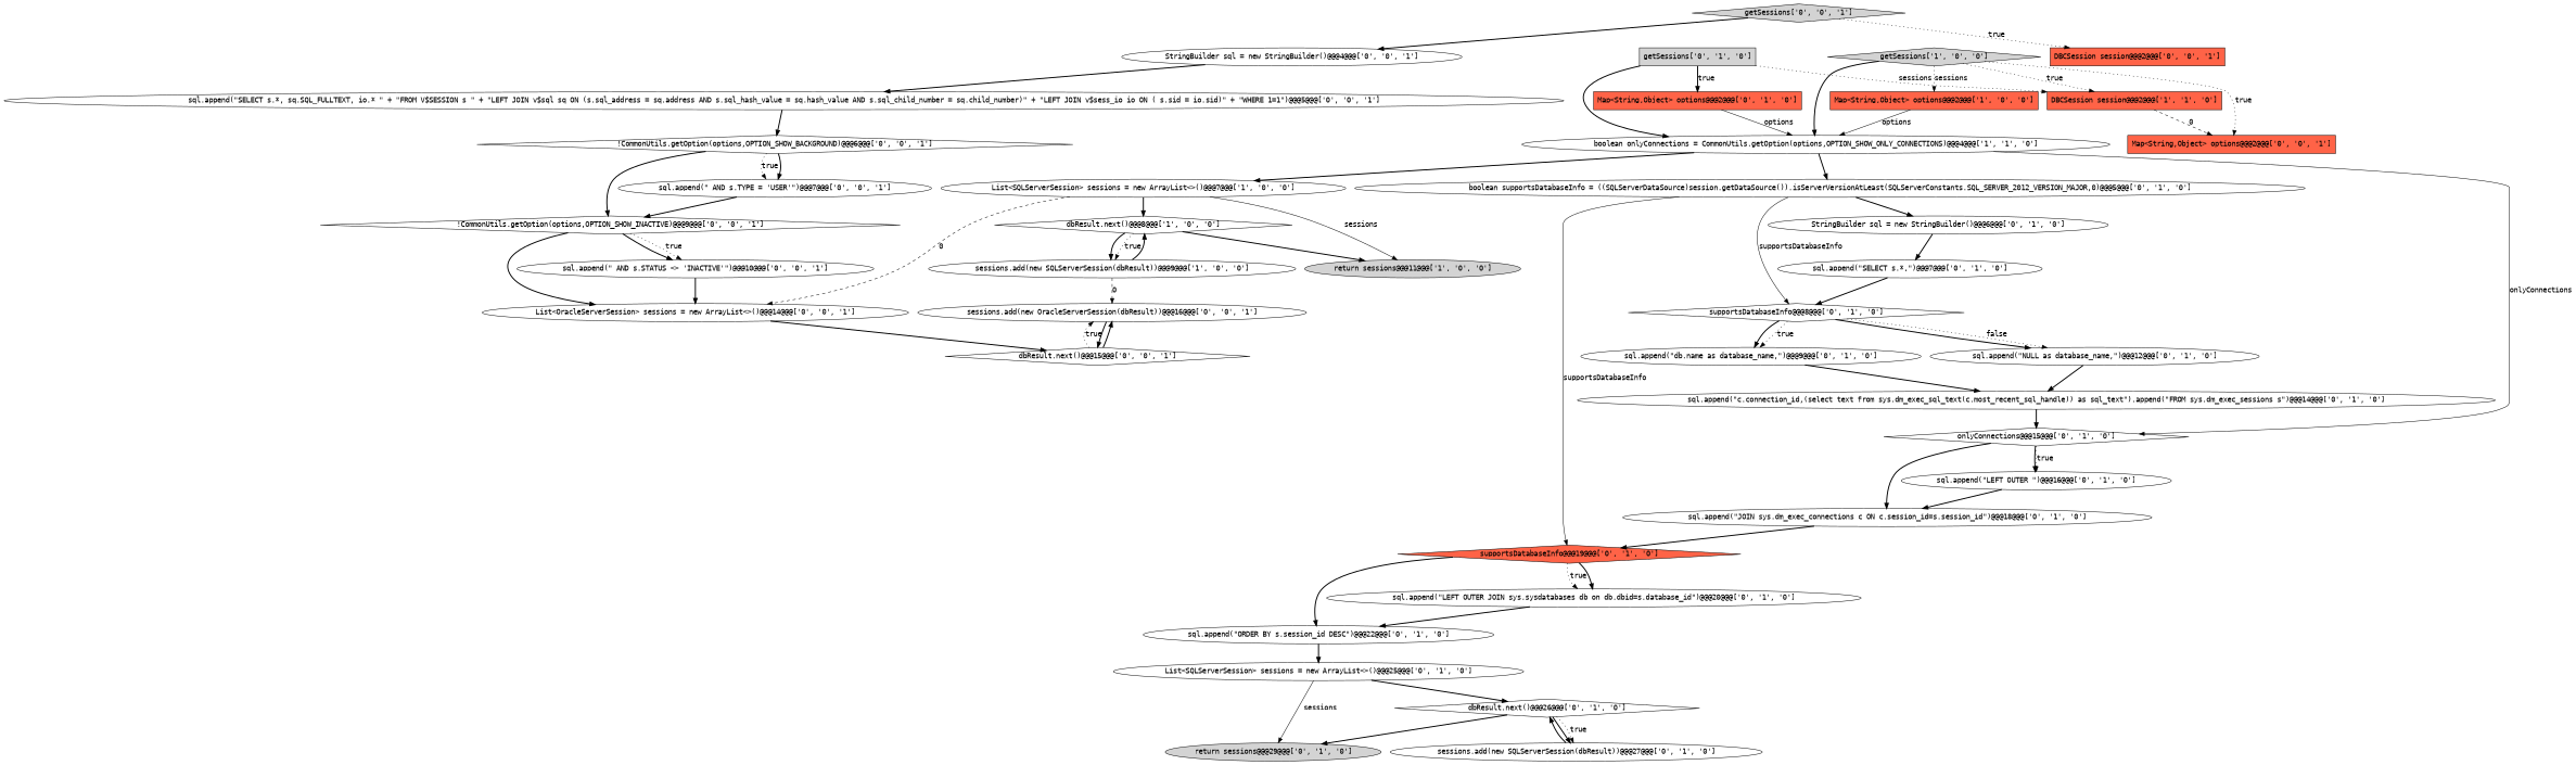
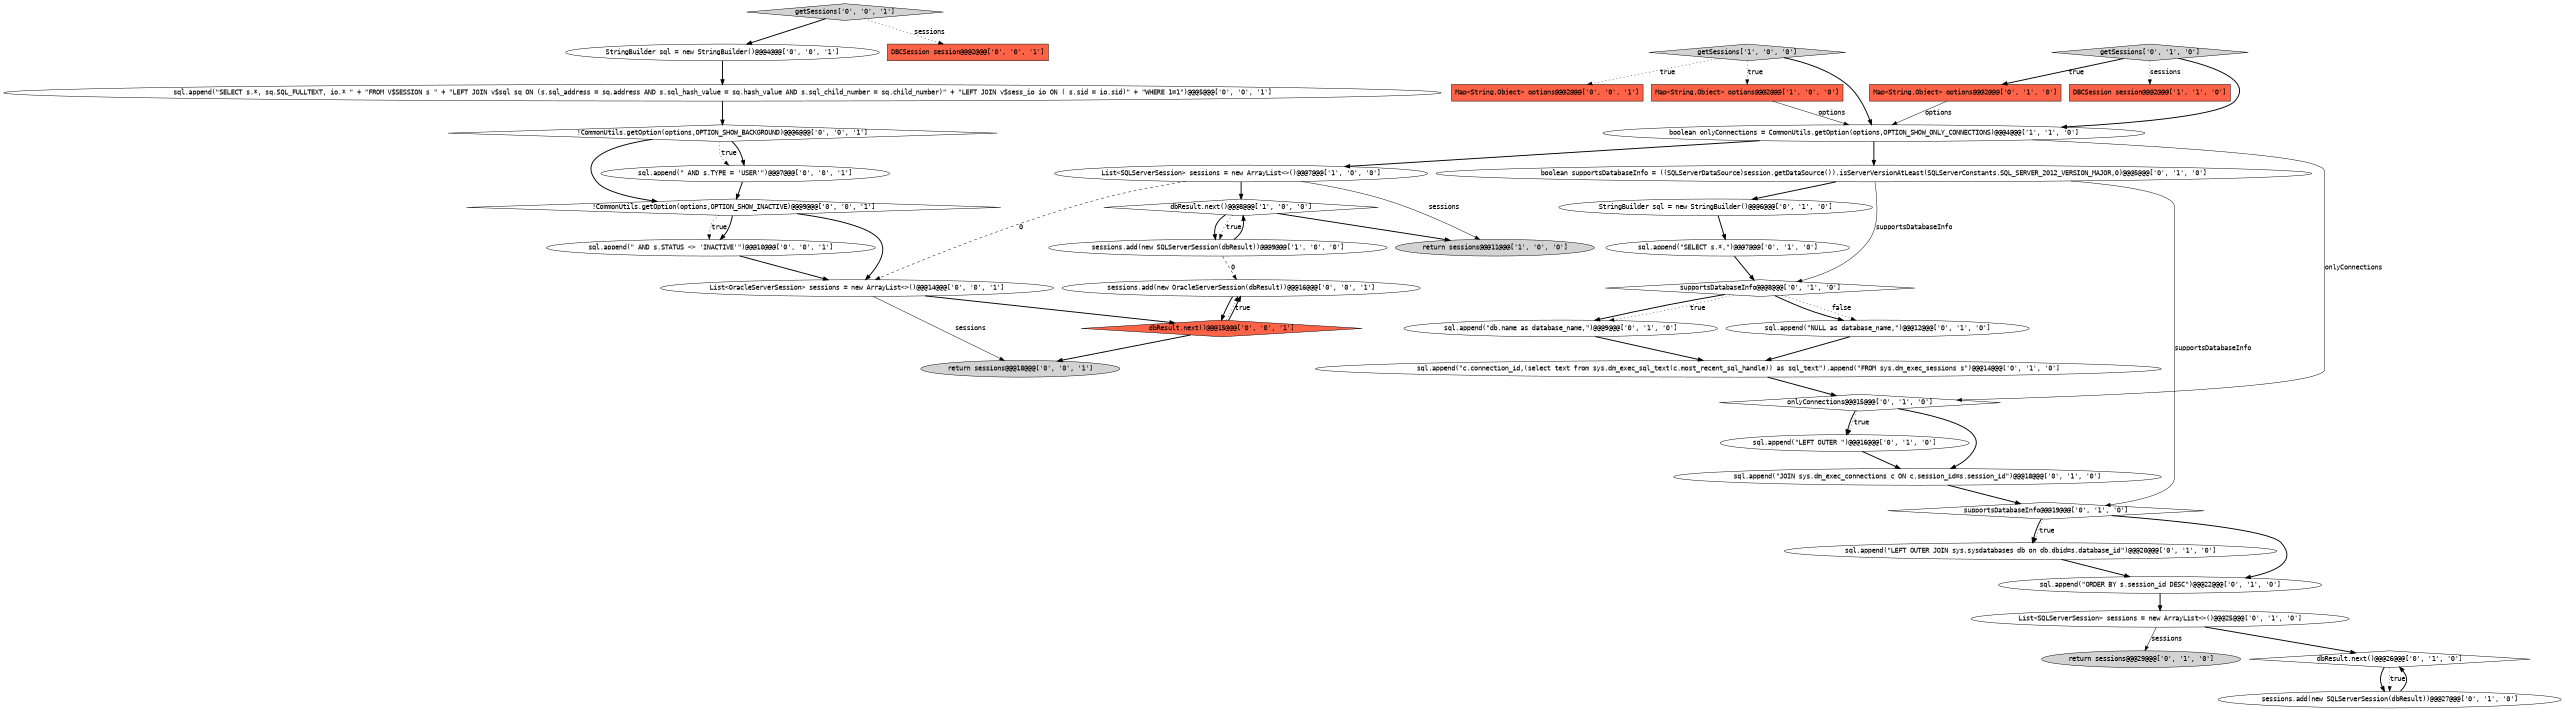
  digraph {
    fontname="DejaVu Sans Mono"
    node [fillcolor=white fontname="DejaVu Sans Mono" shape=ellipse style=filled]
    edge [fontname="DejaVu Sans Mono" style=bold]
    n1 [label="boolean onlyConnections = CommonUtils.getOption(options,OPTION_SHOW_ONLY_CONNECTIONS)@@@4@@@['1', '1', '0']"]
    n2 [label="List<SQLServerSession> sessions = new ArrayList<>()@@@7@@@['1', '0', '0']"]
    n3 [label="boolean supportsDatabaseInfo = ((SQLServerDataSource)session.getDataSource()).isServerVersionAtLeast(SQLServerConstants.SQL_SERVER_2012_VERSION_MAJOR,0)@@@5@@@['0', '1', '0']"]
    n4 [label="onlyConnections@@@15@@@['0', '1', '0']" shape=diamond]
    n5 [label="dbResult.next()@@@8@@@['1', '0', '0']" shape=diamond]
    n6 [fillcolor=lightgray label="return sessions@@@11@@@['1', '0', '0']"]
    n7 [label="List<OracleServerSession> sessions = new ArrayList<>()@@@14@@@['0', '0', '1']"]
    n8 [label="StringBuilder sql = new StringBuilder()@@@6@@@['0', '1', '0']"]
    n9 [label="supportsDatabaseInfo@@@8@@@['0', '1', '0']" shape=diamond]
-   n10 [fillcolor=tomato label="supportsDatabaseInfo@@@19@@@['0', '1', '0']" shape=diamond]
+   n10 [label="supportsDatabaseInfo@@@19@@@['0', '1', '0']" shape=diamond]
    n11 [label="sql.append(\"LEFT OUTER \")@@@16@@@['0', '1', '0']"]
    n12 [label="sql.append(\"JOIN sys.dm_exec_connections c ON c.session_id=s.session_id\")@@@18@@@['0', '1', '0']"]
    n13 [fillcolor=tomato label="Map<String,Object> options@@@2@@@['0', '0', '1']" shape=box]
    n14 [label="sessions.add(new SQLServerSession(dbResult))@@@9@@@['1', '0', '0']"]
    n15 [label="sessions.add(new OracleServerSession(dbResult))@@@16@@@['0', '0', '1']"]
-   n16 [label="dbResult.next()@@@15@@@['0', '0', '1']" shape=diamond]
+   n16 [fillcolor=tomato label="dbResult.next()@@@15@@@['0', '0', '1']" shape=diamond]
+   n17 [fillcolor=lightgray label="return sessions@@@18@@@['0', '0', '1']"]
    n18 [label="sql.append(\"SELECT s.*,\")@@@7@@@['0', '1', '0']"]
    n19 [label="sql.append(\"NULL as database_name,\")@@@12@@@['0', '1', '0']"]
    n20 [label="sql.append(\"db.name as database_name,\")@@@9@@@['0', '1', '0']"]
    n21 [label="sql.append(\"LEFT OUTER JOIN sys.sysdatabases db on db.dbid=s.database_id\")@@@20@@@['0', '1', '0']"]
    n22 [label="sql.append(\"ORDER BY s.session_id DESC\")@@@22@@@['0', '1', '0']"]
    n23 [label="sql.append(\" AND s.TYPE = 'USER'\")@@@7@@@['0', '0', '1']"]
    n24 [label="!CommonUtils.getOption(options,OPTION_SHOW_INACTIVE)@@@9@@@['0', '0', '1']" shape=diamond]
    n25 [label="sql.append(\" AND s.STATUS <> 'INACTIVE'\")@@@10@@@['0', '0', '1']"]
    n26 [fillcolor=lightgray label="getSessions['1', '0', '0']" shape=diamond]
    n27 [fillcolor=tomato label="Map<String,Object> options@@@2@@@['1', '0', '0']" shape=box]
    n28 [fillcolor=tomato label="DBCSession session@@@2@@@['1', '1', '0']" shape=box]
    n29 [label="StringBuilder sql = new StringBuilder()@@@4@@@['0', '0', '1']"]
    n30 [label="sql.append(\"SELECT s.*, sq.SQL_FULLTEXT, io.* \" + \"FROM V$SESSION s \" + \"LEFT JOIN v$sql sq ON (s.sql_address = sq.address AND s.sql_hash_value = sq.hash_value AND s.sql_child_number = sq.child_number)\" + \"LEFT JOIN v$sess_io io ON ( s.sid = io.sid)\" + \"WHERE 1=1\")@@@5@@@['0', '0', '1']"]
    n31 [label="!CommonUtils.getOption(options,OPTION_SHOW_BACKGROUND)@@@6@@@['0', '0', '1']" shape=diamond]
    n32 [label="sql.append(\"c.connection_id,(select text from sys.dm_exec_sql_text(c.most_recent_sql_handle)) as sql_text\").append(\"FROM sys.dm_exec_sessions s\")@@@14@@@['0', '1', '0']"]
    n33 [fillcolor=tomato label="DBCSession session@@@2@@@['0', '0', '1']" shape=box]
-   n34 [fillcolor=lightgray label="getSessions['0', '1', '0']" shape=box]
+   n34 [fillcolor=lightgray label="getSessions['0', '1', '0']" shape=diamond]
    n35 [fillcolor=tomato label="Map<String,Object> options@@@2@@@['0', '1', '0']" shape=box]
    n36 [label="List<SQLServerSession> sessions = new ArrayList<>()@@@25@@@['0', '1', '0']"]
    n37 [fillcolor=lightgray label="return sessions@@@29@@@['0', '1', '0']"]
    n38 [label="dbResult.next()@@@26@@@['0', '1', '0']" shape=diamond]
    n39 [label="sessions.add(new SQLServerSession(dbResult))@@@27@@@['0', '1', '0']"]
    n40 [fillcolor=lightgray label="getSessions['0', '0', '1']" shape=diamond]
    n1 -> n2
    n1 -> n3
    n1 -> n4 [label=onlyConnections style=solid]
    n2 -> n5
    n2 -> n6 [label=sessions style=solid]
    n2 -> n7 [label=0 style=dashed]
    n3 -> n8
    n3 -> n9 [label=supportsDatabaseInfo style=solid]
    n3 -> n10 [label=supportsDatabaseInfo style=solid]
    n4 -> n11
    n4 -> n11 [label=true style=dotted]
    n4 -> n12
    n5 -> n6
    n5 -> n14
    n5 -> n14 [label=true style=dotted]
    n7 -> n16
+   n7 -> n17 [label=sessions style=solid]
    n8 -> n18
    n9 -> n19
    n9 -> n19 [label=false style=dotted]
    n9 -> n20
    n9 -> n20 [label=true style=dotted]
    n10 -> n21 [label=true style=dotted]
    n10 -> n21
    n10 -> n22
    n11 -> n12
    n12 -> n10
    n14 -> n5
    n14 -> n15 [label=0 style=dashed]
    n15 -> n16
    n16 -> n15 [label=true style=dotted]
    n16 -> n15
+   n16 -> n17
    n18 -> n9
    n19 -> n32
    n20 -> n32
    n21 -> n22
    n22 -> n36
    n23 -> n24
    n24 -> n7
    n24 -> n25 [label=true style=dotted]
    n24 -> n25
    n25 -> n7
    n26 -> n1
    n26 -> n13 [label=true style=dotted]
-   n26 -> n27 [label=sessions style=dotted]
-   n26 -> n28 [label=true style=dotted]
+   n26 -> n27 [label=true style=dotted]
    n27 -> n1 [label=options style=solid]
-   n28 -> n13 [label=0 style=dashed]
    n29 -> n30
    n30 -> n31
    n31 -> n23
    n31 -> n23 [label=true style=dotted]
    n31 -> n24
    n32 -> n4
    n34 -> n1
    n34 -> n28 [label=sessions style=dotted]
    n34 -> n35 [label=true]
    n35 -> n1 [label=options style=solid]
    n36 -> n37 [label=sessions style=solid]
    n36 -> n38
-   n38 -> n37
    n38 -> n39
    n38 -> n39 [label=true style=dotted]
    n39 -> n38
    n40 -> n29
-   n40 -> n33 [label=true style=dotted]
+   n40 -> n33 [label=sessions style=dotted]
  }
